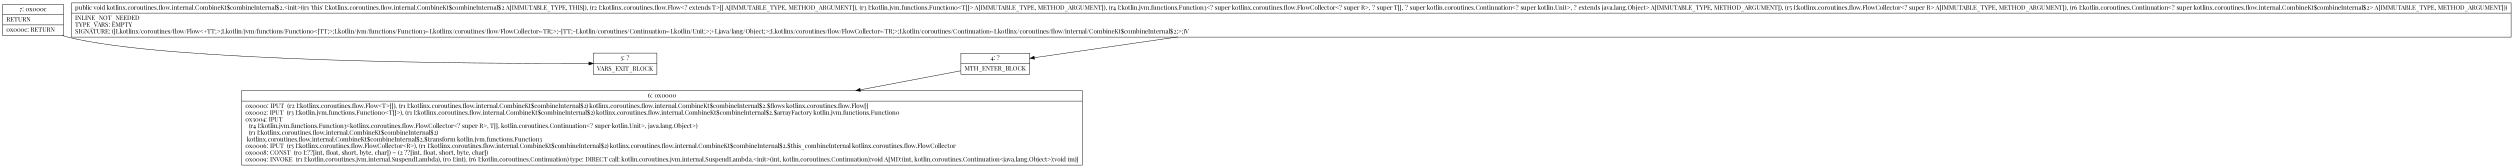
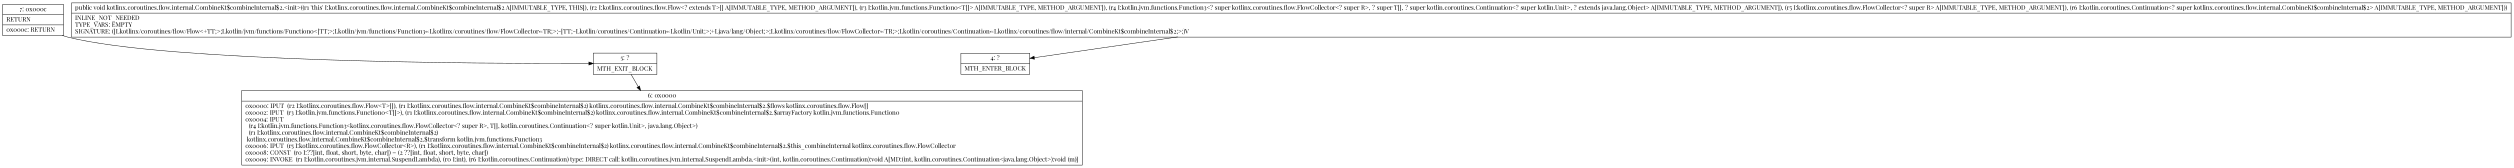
  digraph {
    fontname="Playfair Display"
    node [fontname="Playfair Display" shape=record]
    edge [fontname="Playfair Display"]
    n1 [label="{4\:\ ?|MTH_ENTER_BLOCK\l}"]
-   n2 [label="{6\:\ 0x0000|0x0000: IPUT  (r2 I:kotlinx.coroutines.flow.Flow\<T\>[]), (r1 I:kotlinx.coroutines.flow.internal.CombineKt$combineInternal$2) kotlinx.coroutines.flow.internal.CombineKt$combineInternal$2.$flows kotlinx.coroutines.flow.Flow[] \l0x0002: IPUT  (r3 I:kotlin.jvm.functions.Function0\<T[]\>), (r1 I:kotlinx.coroutines.flow.internal.CombineKt$combineInternal$2) kotlinx.coroutines.flow.internal.CombineKt$combineInternal$2.$arrayFactory kotlin.jvm.functions.Function0 \l0x3004: IPUT  \l  (r4 I:kotlin.jvm.functions.Function3\<kotlinx.coroutines.flow.FlowCollector\<? super R\>, T[], kotlin.coroutines.Continuation\<? super kotlin.Unit\>, java.lang.Object\>)\l  (r1 I:kotlinx.coroutines.flow.internal.CombineKt$combineInternal$2)\l kotlinx.coroutines.flow.internal.CombineKt$combineInternal$2.$transform kotlin.jvm.functions.Function3 \l0x0006: IPUT  (r5 I:kotlinx.coroutines.flow.FlowCollector\<R\>), (r1 I:kotlinx.coroutines.flow.internal.CombineKt$combineInternal$2) kotlinx.coroutines.flow.internal.CombineKt$combineInternal$2.$this_combineInternal kotlinx.coroutines.flow.FlowCollector \l0x0008: CONST  (r0 I:??[int, float, short, byte, char]) = (2 ??[int, float, short, byte, char]) \l0x0009: INVOKE  (r1 I:kotlin.coroutines.jvm.internal.SuspendLambda), (r0 I:int), (r6 I:kotlin.coroutines.Continuation) type: DIRECT call: kotlin.coroutines.jvm.internal.SuspendLambda.\<init\>(int, kotlin.coroutines.Continuation):void A[MD:(int, kotlin.coroutines.Continuation\<java.lang.Object\>):void (m)]\l}"]
+   n2 [label="{6\:\ 0x0000|0x0000: IPUT  (r2 I:kotlinx.coroutines.flow.Flow\<T\>[]), (r1 I:kotlinx.coroutines.flow.internal.CombineKt$combineInternal$2) kotlinx.coroutines.flow.internal.CombineKt$combineInternal$2.$flows kotlinx.coroutines.flow.Flow[] \l0x0002: IPUT  (r3 I:kotlin.jvm.functions.Function0\<T[]\>), (r1 I:kotlinx.coroutines.flow.internal.CombineKt$combineInternal$2) kotlinx.coroutines.flow.internal.CombineKt$combineInternal$2.$arrayFactory kotlin.jvm.functions.Function0 \l0x0004: IPUT  \l  (r4 I:kotlin.jvm.functions.Function3\<kotlinx.coroutines.flow.FlowCollector\<? super R\>, T[], kotlin.coroutines.Continuation\<? super kotlin.Unit\>, java.lang.Object\>)\l  (r1 I:kotlinx.coroutines.flow.internal.CombineKt$combineInternal$2)\l kotlinx.coroutines.flow.internal.CombineKt$combineInternal$2.$transform kotlin.jvm.functions.Function3 \l0x0006: IPUT  (r5 I:kotlinx.coroutines.flow.FlowCollector\<R\>), (r1 I:kotlinx.coroutines.flow.internal.CombineKt$combineInternal$2) kotlinx.coroutines.flow.internal.CombineKt$combineInternal$2.$this_combineInternal kotlinx.coroutines.flow.FlowCollector \l0x0008: CONST  (r0 I:??[int, float, short, byte, char]) = (2 ??[int, float, short, byte, char]) \l0x0009: INVOKE  (r1 I:kotlin.coroutines.jvm.internal.SuspendLambda), (r0 I:int), (r6 I:kotlin.coroutines.Continuation) type: DIRECT call: kotlin.coroutines.jvm.internal.SuspendLambda.\<init\>(int, kotlin.coroutines.Continuation):void A[MD:(int, kotlin.coroutines.Continuation\<java.lang.Object\>):void (m)]\l}"]
    n3 [label="{7\:\ 0x000c|RETURN\l|0x000c: RETURN   \l}"]
-   n4 [label="{5\:\ ?|VARS_EXIT_BLOCK\l}"]
+   n4 [label="{5\:\ ?|MTH_EXIT_BLOCK\l}"]
    n5 [label="{public void kotlinx.coroutines.flow.internal.CombineKt$combineInternal$2.\<init\>((r1 'this' I:kotlinx.coroutines.flow.internal.CombineKt$combineInternal$2 A[IMMUTABLE_TYPE, THIS]), (r2 I:kotlinx.coroutines.flow.Flow\<? extends T\>[] A[IMMUTABLE_TYPE, METHOD_ARGUMENT]), (r3 I:kotlin.jvm.functions.Function0\<T[]\> A[IMMUTABLE_TYPE, METHOD_ARGUMENT]), (r4 I:kotlin.jvm.functions.Function3\<? super kotlinx.coroutines.flow.FlowCollector\<? super R\>, ? super T[], ? super kotlin.coroutines.Continuation\<? super kotlin.Unit\>, ? extends java.lang.Object\> A[IMMUTABLE_TYPE, METHOD_ARGUMENT]), (r5 I:kotlinx.coroutines.flow.FlowCollector\<? super R\> A[IMMUTABLE_TYPE, METHOD_ARGUMENT]), (r6 I:kotlin.coroutines.Continuation\<? super kotlinx.coroutines.flow.internal.CombineKt$combineInternal$2\> A[IMMUTABLE_TYPE, METHOD_ARGUMENT]))  | INLINE_NOT_NEEDED\lTYPE_VARS: EMPTY\lSIGNATURE: ([Lkotlinx\/coroutines\/flow\/Flow\<+TT;\>;Lkotlin\/jvm\/functions\/Function0\<[TT;\>;Lkotlin\/jvm\/functions\/Function3\<\-Lkotlinx\/coroutines\/flow\/FlowCollector\<\-TR;\>;\-[TT;\-Lkotlin\/coroutines\/Continuation\<\-Lkotlin\/Unit;\>;+Ljava\/lang\/Object;\>;Lkotlinx\/coroutines\/flow\/FlowCollector\<\-TR;\>;Lkotlin\/coroutines\/Continuation\<\-Lkotlinx\/coroutines\/flow\/internal\/CombineKt$combineInternal$2;\>;)V\l}"]
-   n1 -> n2
+   n4 -> n2
    n3 -> n4
    n5 -> n1
  }
